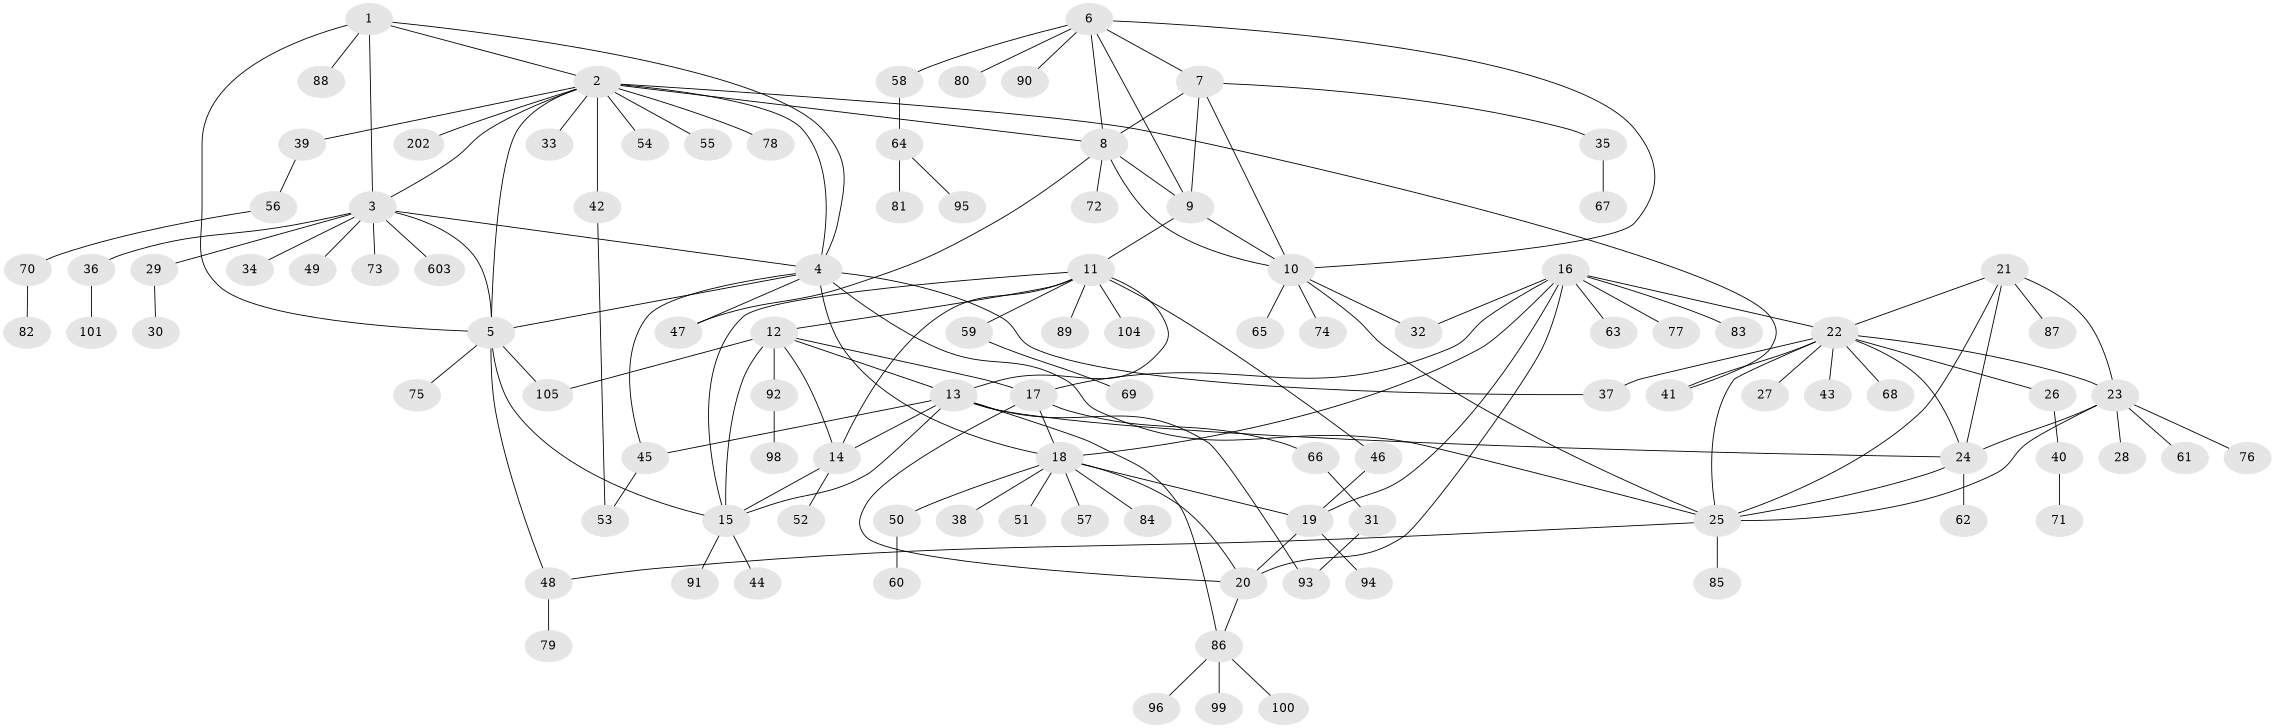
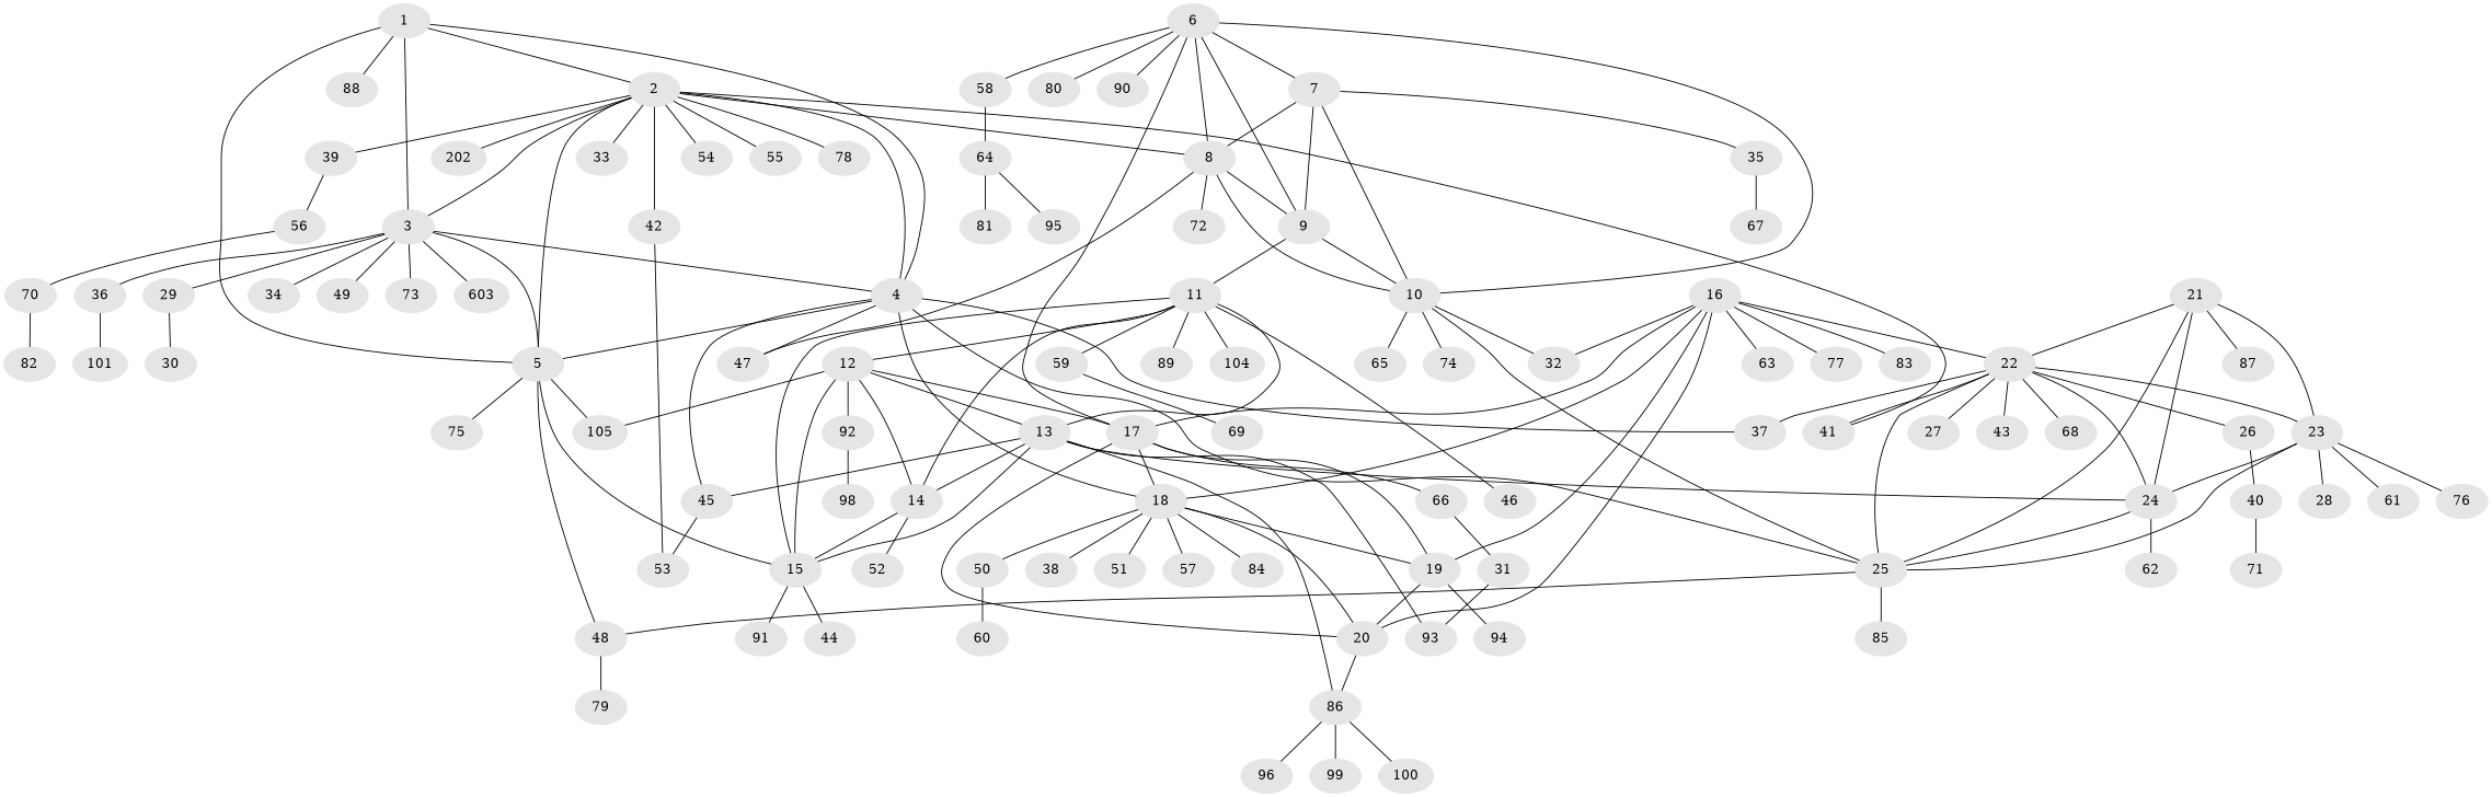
  graph {
    node [color=gray90 style=filled]
    1
    2
    3
    4
    5
    88
    8
    33
    39
    41
    42
    54
    55
    78
    n15 [label=202]
    29
    34
    36
    49
    73
    n21 [label=603]
    18
    25
    37
    45
    47
    15
    48
    75
    105
    9
    10
    72
    56
    53
    30
    101
    19
    20
    38
    50
    51
    57
    84
    85
    44
    91
    79
    6
    7
    17
    58
    80
    90
    35
    11
    32
    65
    74
    66
    64
    67
    12
    13
    14
    46
    59
    89
    104
    92
    24
    86
    93
    52
    69
    98
    62
    96
    99
    100
    16
    22
    63
    77
    83
    94
    23
    26
    27
    43
    68
    31
    60
    21
    87
    28
    61
    76
    40
    71
    70
    82
    81
    95
    1 -- 2
    1 -- 3
    1 -- 4
    1 -- 5
    1 -- 88
    2 -- 3
    2 -- 4
    2 -- 5
    2 -- 8
    2 -- 33
    2 -- 39
    2 -- 41
    2 -- 42
    2 -- 54
    2 -- 55
    2 -- 78
    2 -- n15
    3 -- 4
    3 -- 5
    3 -- 29
    3 -- 34
    3 -- 36
    3 -- 49
    3 -- 73
    3 -- n21
    4 -- 5
    4 -- 18
    4 -- 25
    4 -- 37
    4 -- 45
    4 -- 47
    5 -- 15
    5 -- 48
    5 -- 75
    5 -- 105
    8 -- 47
    8 -- 9
    8 -- 10
    8 -- 72
    39 -- 56
    42 -- 53
    29 -- 30
    36 -- 101
    18 -- 19
    18 -- 20
    18 -- 38
    18 -- 50
    18 -- 51
    18 -- 57
    18 -- 84
    25 -- 48
    25 -- 85
    45 -- 53
    15 -- 44
    15 -- 91
    48 -- 79
    9 -- 10
    9 -- 11
    10 -- 25
    10 -- 32
    10 -- 65
    10 -- 74
    56 -- 70
    19 -- 20
    19 -- 94
    20 -- 86
    50 -- 60
    6 -- 8
    6 -- 9
    6 -- 10
    6 -- 7
+   6 -- 17
    6 -- 58
    6 -- 80
    6 -- 90
    7 -- 8
    7 -- 9
    7 -- 10
    7 -- 35
    17 -- 18
-   46 -- 19
+   17 -- 19
    17 -- 20
    17 -- 66
    58 -- 64
    35 -- 67
    11 -- 15
    11 -- 12
    11 -- 13
    11 -- 14
    11 -- 46
    11 -- 59
    11 -- 89
    11 -- 104
    66 -- 31
    64 -- 81
    64 -- 95
    12 -- 15
    12 -- 105
    12 -- 17
    12 -- 13
    12 -- 14
    12 -- 92
    13 -- 45
    13 -- 15
    13 -- 14
    13 -- 24
    13 -- 86
    13 -- 93
    14 -- 15
    14 -- 52
    59 -- 69
    92 -- 98
    24 -- 25
    24 -- 62
    86 -- 96
    86 -- 99
    86 -- 100
    16 -- 18
    16 -- 19
    16 -- 20
    16 -- 17
    16 -- 32
    16 -- 22
    16 -- 63
    16 -- 77
    16 -- 83
    22 -- 41
    22 -- 25
    22 -- 37
    22 -- 24
    22 -- 23
    22 -- 26
    22 -- 27
    22 -- 43
    22 -- 68
    23 -- 25
    23 -- 24
    23 -- 28
    23 -- 61
    23 -- 76
    26 -- 40
    31 -- 93
    21 -- 25
    21 -- 24
    21 -- 22
    21 -- 23
    21 -- 87
    40 -- 71
    70 -- 82
  }
